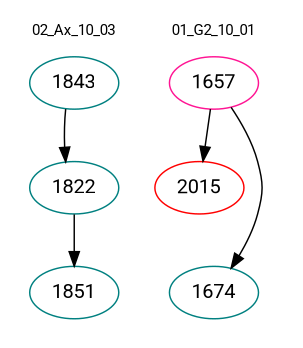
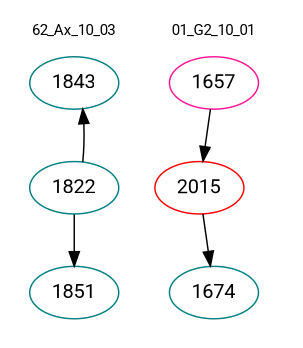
  digraph {
    fontname=Roboto
    node [color=teal fontname=Roboto]
    edge [color=black fontname=Roboto style=solid]
    n1 [label=1843]
    n2 [label=1822]
    n3 [label=1851]
    n4 [color=red label=2015]
    n5 [color=deeppink label=1657]
    n6 [label=1674]
    subgraph cluster_1 {
      color=white
      fontsize=10
-     label="02_Ax_10_03"
+     label="62_Ax_10_03"
      n1
      n2
      n3
    }
    subgraph cluster_2 {
      color=white
      fontsize=10
      label="01_G2_10_01"
      n4
      n5
      n6
    }
-   n1 -> n2
+   n2 -> n1
    n2 -> n3
    n5 -> n4
-   n5 -> n6
+   n4 -> n6
  }
